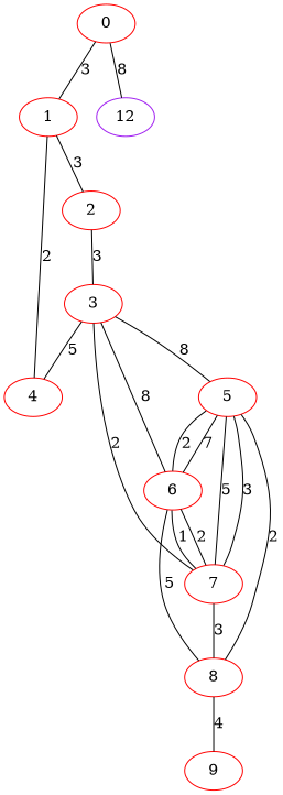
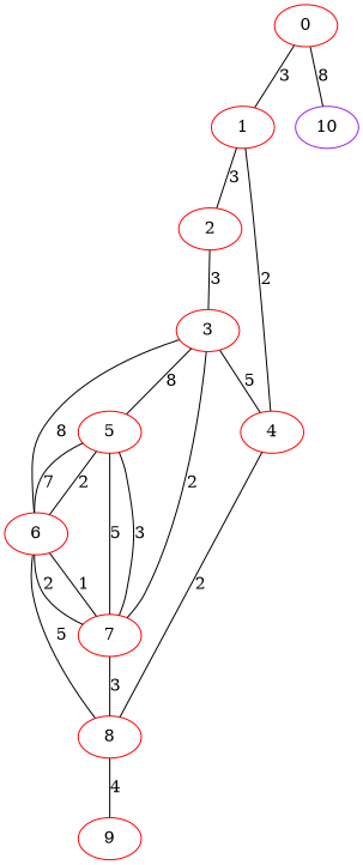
  graph {
    node [color=red weight=1]
    0
    1
-   10 [color=purple weight=4 label=12]
+   10 [color=purple weight=4]
    4
    2
    3
    5
    6
    7
    8
    9
    0 -- 1 [label=3]
    0 -- 10 [label=8]
    1 -- 4 [label=2]
    1 -- 2 [label=3]
    2 -- 3 [label=3]
    3 -- 4 [label=5]
    3 -- 5 [label=8]
    3 -- 6 [label=8]
    3 -- 7 [label=2]
    5 -- 6 [label=7]
    5 -- 6 [label=2]
    5 -- 7 [label=5]
    5 -- 7 [label=3]
-   5 -- 8 [label=2]
+   4 -- 8 [label=2]
    6 -- 7 [label=2]
    6 -- 7 [label=1]
    6 -- 8 [label=5]
    7 -- 8 [label=3]
    8 -- 9 [label=4]
  }
